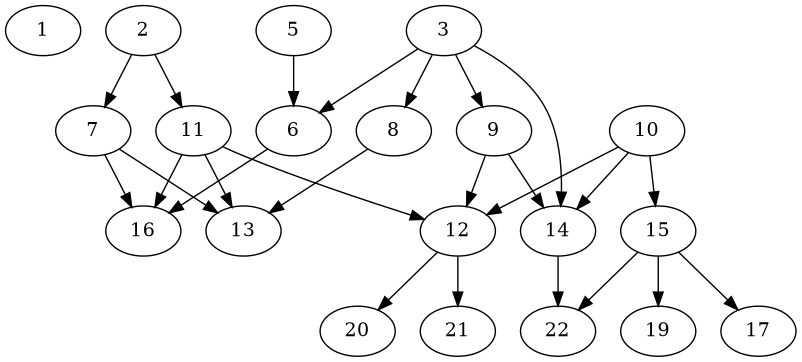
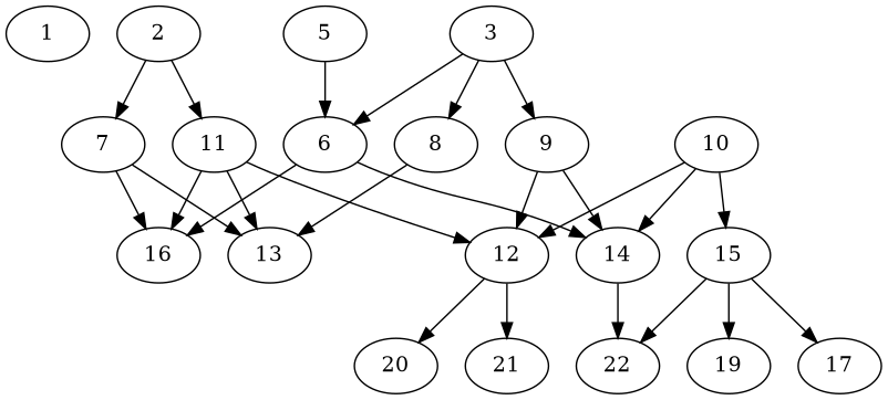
  digraph {
    node [alpha=0.11]
    1 [expect_size=3284815570762989568]
    2 [alpha=0.05 expect_size=58199935596419608]
    7 [alpha=0.14 expect_size=10150151762296700928]
    11 [alpha=0.02 expect_size=49469771021782800]
    16 [alpha=0.03 expect_size=6434164451584835]
    13 [alpha=0.00 expect_size=10316586180620056]
    12 [alpha=0.07 expect_size=23096105339977808]
    20 [alpha=0.04 expect_size=65252033536758056]
    21 [alpha=0.06 expect_size=481763690160056]
    3 [alpha=0.12 expect_size=299218491089578176]
    6 [alpha=0.10 expect_size=462943561833098]
    8 [alpha=0.03 expect_size=6831163333497315]
    9 [alpha=0.17 expect_size=1969674759305692]
    14 [alpha=0.09 expect_size=24407199631528152]
    22 [alpha=0.06 expect_size=954467158442705]
    10 [expect_size=421998348309173888]
    15 [alpha=0.01 expect_size=1102317052632236032]
    17 [alpha=0.15 expect_size=91780162781184000]
    19 [alpha=0.16 expect_size=16352562848364232704]
    5 [alpha=0.00 expect_size=228947350685164240896]
    2 -> 7
    2 -> 11
    7 -> 16
    7 -> 13
    11 -> 16
    11 -> 13
    11 -> 12
    12 -> 20
    12 -> 21
    3 -> 6
    3 -> 8
    3 -> 9
    6 -> 16
-   3 -> 14
+   6 -> 14
    8 -> 13
    9 -> 12
    9 -> 14
    14 -> 22
    10 -> 12
    10 -> 14
    10 -> 15
    15 -> 22
    15 -> 17
    15 -> 19
    5 -> 6
  }
